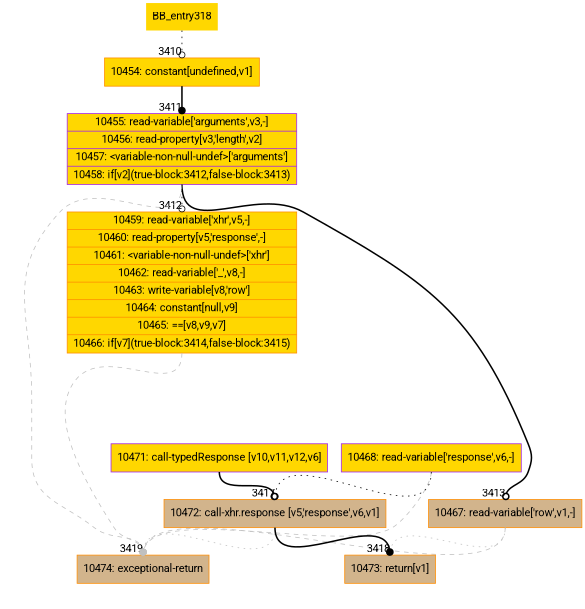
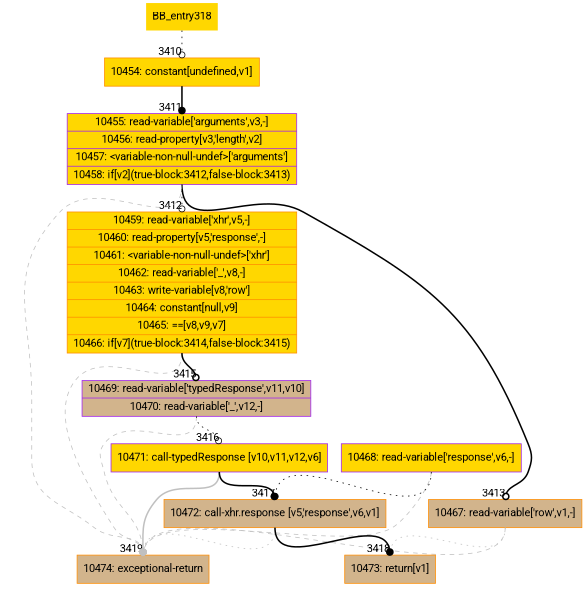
  digraph {
    fontname=Roboto
    rankdir=TD
    node [color=darkorange fillcolor=gold fontname=Roboto shape=record style=filled]
    edge [arrowhead=odot fontname=Roboto headport=n style=dotted tailport=s]
    BB_entry318 [shape=none]
    n2 [label="{10454: constant[undefined,v1]}"]
    n3 [color=purple label="{10455: read-variable['arguments',v3,-]|10456: read-property[v3,'length',v2]|10457: \<variable-non-null-undef\>['arguments']|10458: if[v2](true-block:3412,false-block:3413)}"]
    n4 [label="{10459: read-variable['xhr',v5,-]|10460: read-property[v5,'response',-]|10461: \<variable-non-null-undef\>['xhr']|10462: read-variable['_',v8,-]|10463: write-variable[v8,'row']|10464: constant[null,v9]|10465: ==[v8,v9,v7]|10466: if[v7](true-block:3414,false-block:3415)}"]
    n5 [fillcolor=tan label="{10467: read-variable['row',v1,-]}"]
    n6 [fillcolor=tan label="{10474: exceptional-return}"]
+   n7 [color=purple fillcolor=tan label="{10469: read-variable['typedResponse',v11,v10]|10470: read-variable['_',v12,-]}"]
    n8 [fillcolor=tan label="{10473: return[v1]}"]
    n9 [color=purple label="{10468: read-variable['response',v6,-]}"]
    n10 [fillcolor=tan label="{10472: call-xhr.response [v5,'response',v6,v1]}"]
    n11 [color=purple label="{10471: call-typedResponse [v10,v11,v12,v6]}"]
    BB_entry318 -> n2 [headlabel="    3410"]
    n2 -> n3 [arrowhead=dot headlabel="      3411" style=bold]
    n3 -> n4 [headlabel="      3412"]
    n3 -> n5 [headlabel="      3413" style=bold]
    n3 -> n6 [color=gray headlabel="      3419" style=dashed]
    n4 -> n6 [color=gray style=dashed]
+   n4 -> n7 [headlabel="      3415" style=bold]
    n5 -> n6 [arrowhead=dot color=gray style=dashed]
    n5 -> n8 [color=gray headlabel="      3418"]
+   n7 -> n6 [arrowhead=dot color=gray style=dashed]
+   n7 -> n11 [headlabel="      3416"]
    n9 -> n6 [color=gray style=dashed]
    n9 -> n10 [headlabel="      3417"]
    n10 -> n6 [color=gray]
    n10 -> n8 [arrowhead=dot style=bold]
-   n11 -> n10 [style=bold]
+   n11 -> n6 [color=gray style=bold]
+   n11 -> n10 [arrowhead=dot style=bold]
  }
